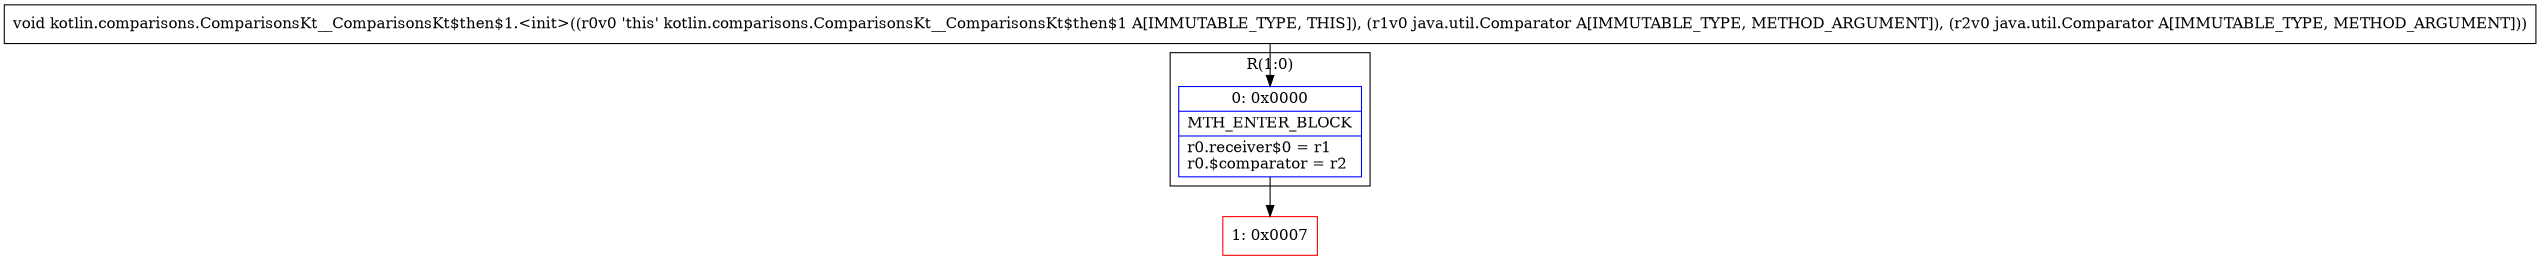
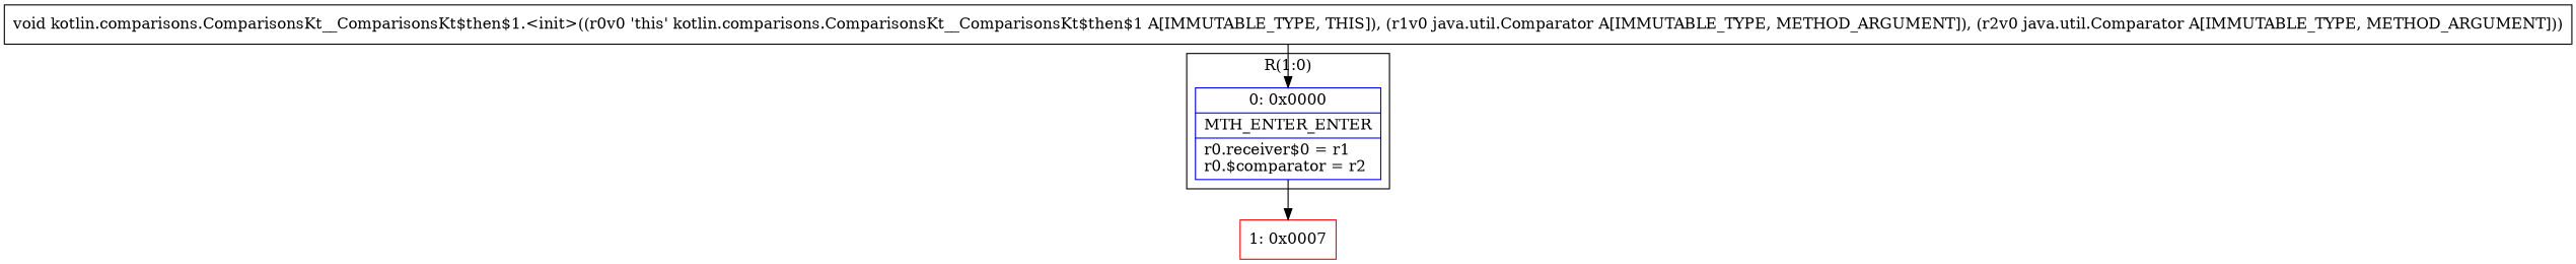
  digraph {
    node [shape=record]
-   n1 [color=blue label="{0\:\ 0x0000|MTH_ENTER_BLOCK\l|r0.receiver$0 = r1\lr0.$comparator = r2\l}"]
+   n1 [color=blue label="{0\:\ 0x0000|MTH_ENTER_ENTER\l|r0.receiver$0 = r1\lr0.$comparator = r2\l}"]
    n2 [color=red label="{1\:\ 0x0007}"]
    n3 [label="{void kotlin.comparisons.ComparisonsKt__ComparisonsKt$then$1.\<init\>((r0v0 'this' kotlin.comparisons.ComparisonsKt__ComparisonsKt$then$1 A[IMMUTABLE_TYPE, THIS]), (r1v0 java.util.Comparator A[IMMUTABLE_TYPE, METHOD_ARGUMENT]), (r2v0 java.util.Comparator A[IMMUTABLE_TYPE, METHOD_ARGUMENT])) }"]
    subgraph cluster_1 {
      label="R(1:0)"
      n1
    }
    n1 -> n2
    n3 -> n1
  }
